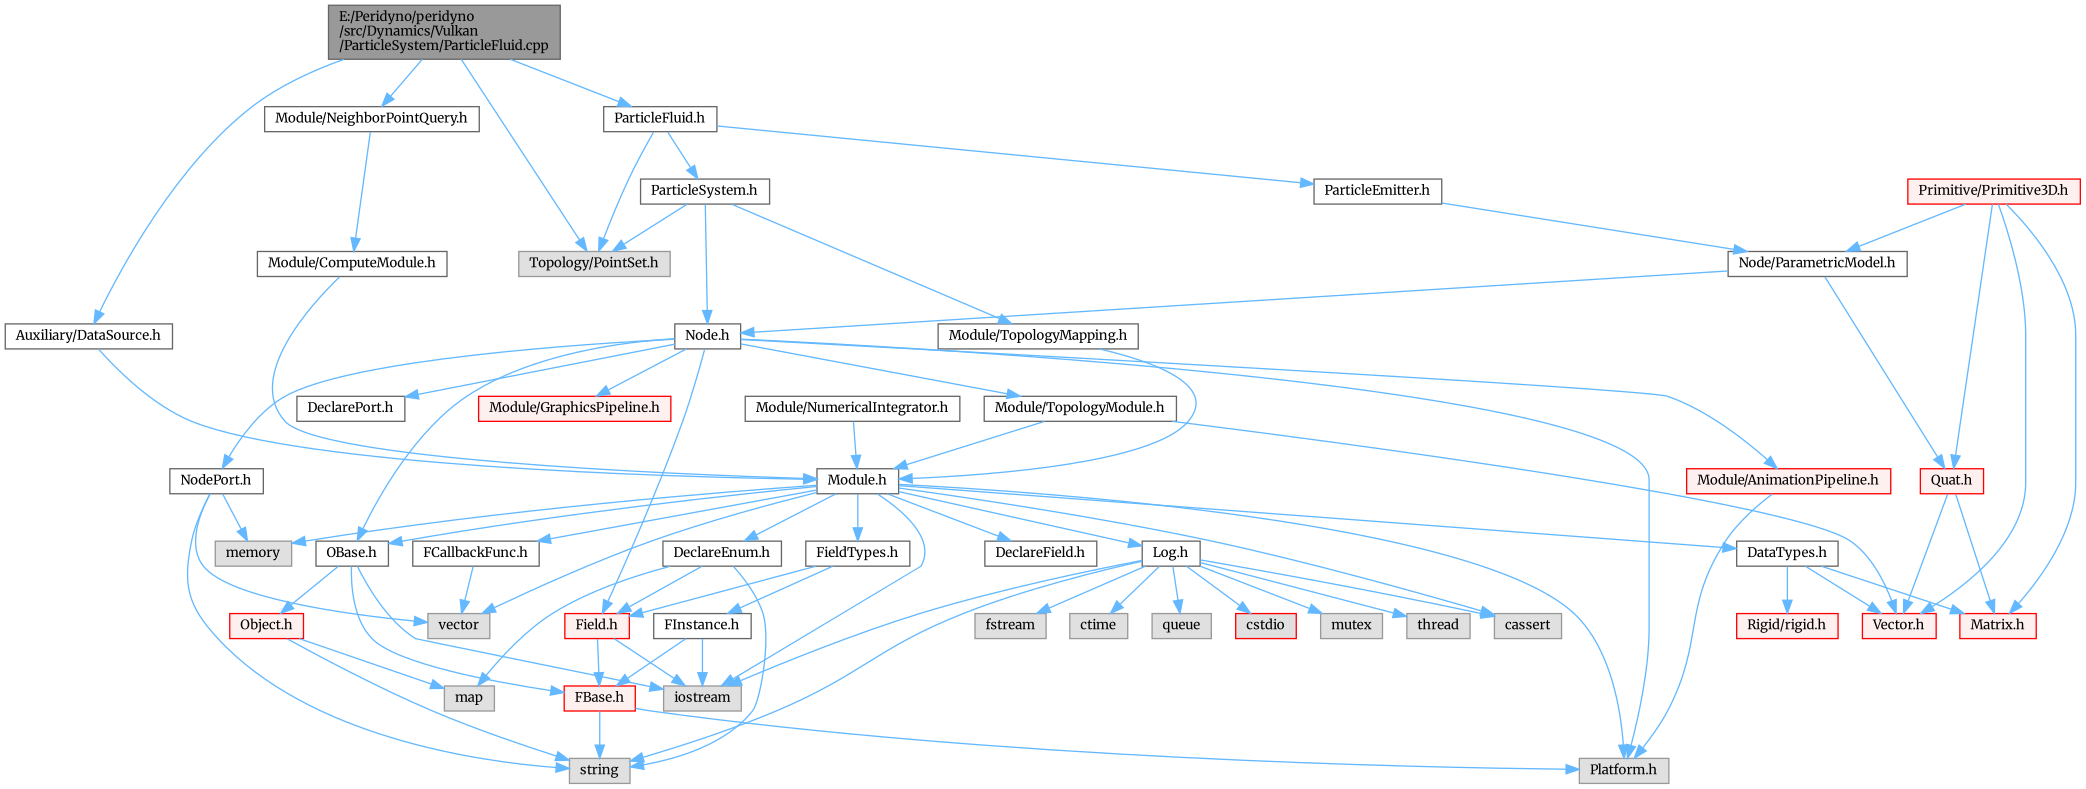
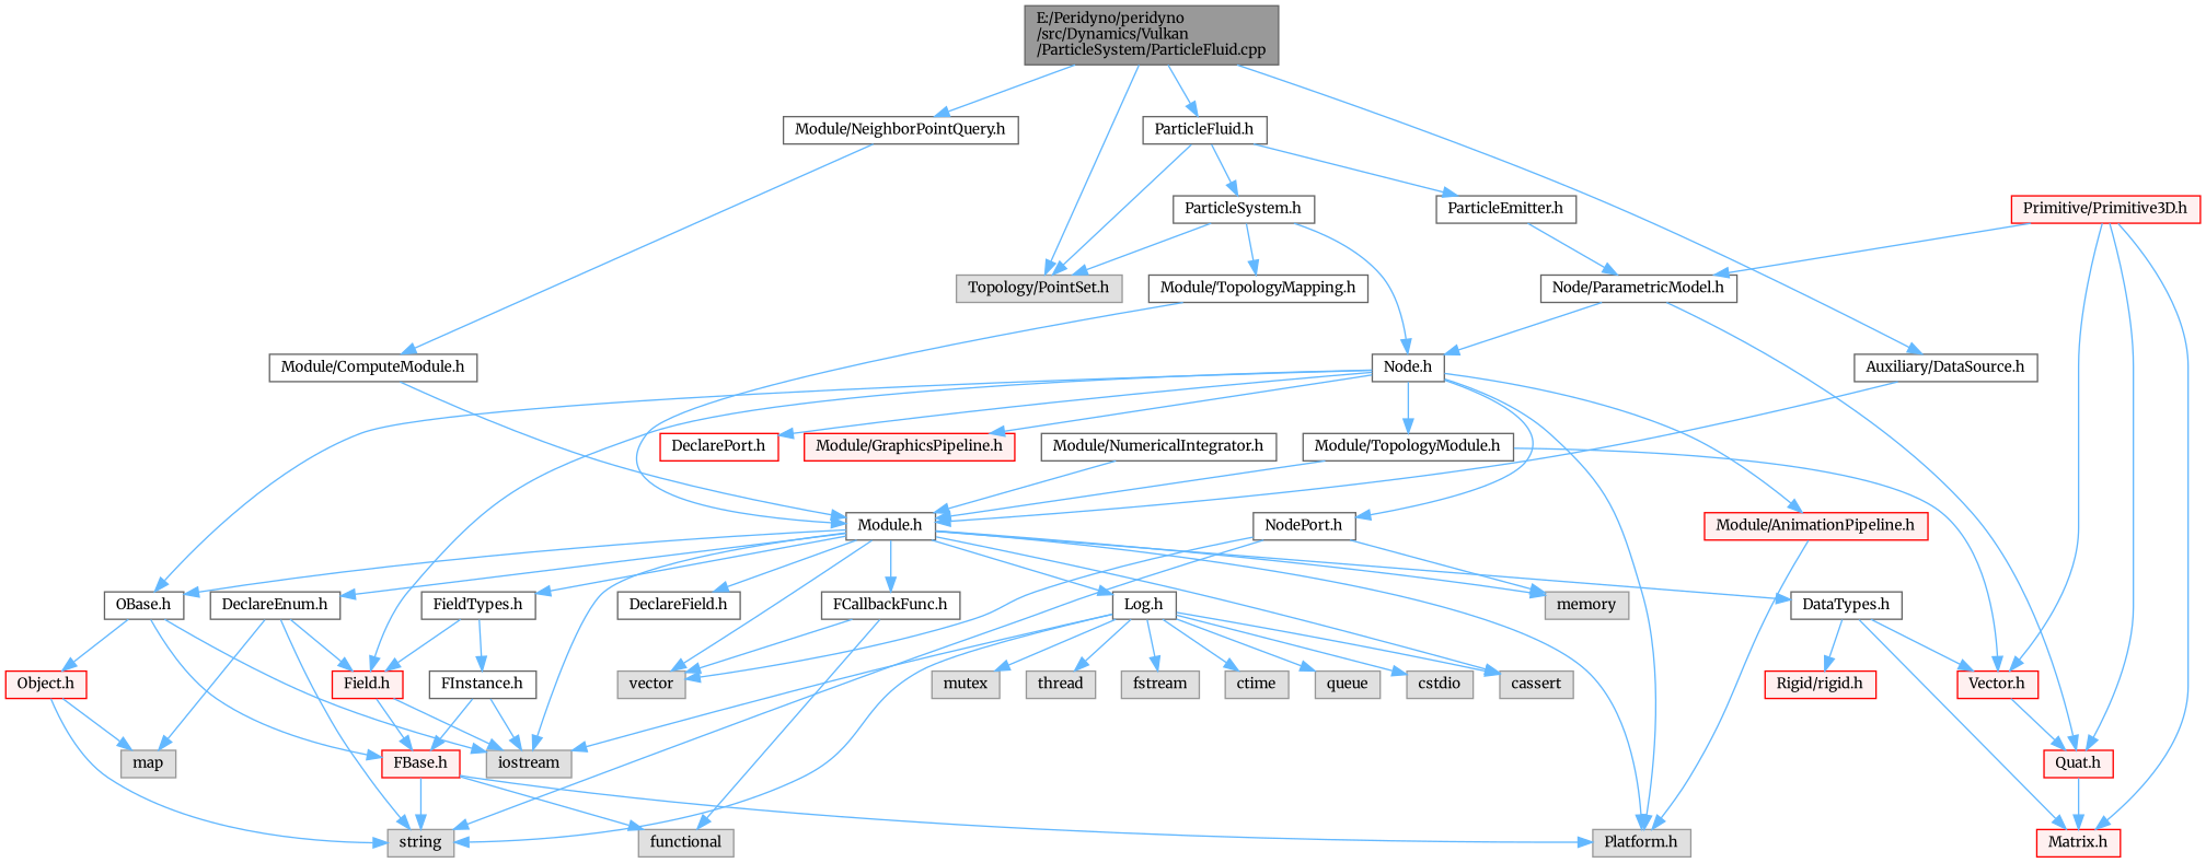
  digraph {
    fontname=Merriweather
    node [color=grey40 fillcolor=white fontname=Merriweather fontsize=10 shape=box style=filled]
    edge [color=steelblue1 fontname=Merriweather fontsize=10 labelfontname=Helvetica labelfontsize=10 style=solid]
    n1 [color=gray40 fillcolor=grey60 fontcolor=black height=0.2 label="E:/Peridyno/peridyno\l/src/Dynamics/Vulkan\l/ParticleSystem/ParticleFluid.cpp" width=0.4]
    n2 [height=0.2 label="ParticleFluid.h" width=0.4]
    n3 [color=grey60 fillcolor="#E0E0E0" height=0.2 label="Topology/PointSet.h" width=0.4]
    n4 [height=0.2 label="Module/NeighborPointQuery.h" width=0.4]
    n5 [height=0.2 label="Auxiliary/DataSource.h" width=0.4]
    n6 [height=0.2 label="ParticleSystem.h" width=0.4]
    n7 [height=0.2 label="ParticleEmitter.h" width=0.4]
    n8 [height=0.2 label="Module/ComputeModule.h" width=0.4]
    n9 [height=0.2 label="Module.h" width=0.4]
    n10 [height=0.2 label="Node.h" width=0.4]
    n11 [height=0.2 label="Module/TopologyMapping.h" width=0.4]
    n12 [height=0.2 label="Node/ParametricModel.h" width=0.4]
    n13 [height=0.2 label="OBase.h" width=0.4]
    n14 [color=grey60 fillcolor="#E0E0E0" height=0.2 label="Platform.h" width=0.4]
    n15 [color=red fillcolor="#FFF0F0" height=0.2 label="Field.h" width=0.4]
-   n16 [height=0.2 label="DeclarePort.h" width=0.4]
+   n16 [color=red height=0.2 label="DeclarePort.h" width=0.4]
    n17 [height=0.2 label="NodePort.h" width=0.4]
    n18 [height=0.2 label="Module/TopologyModule.h" width=0.4]
    n19 [color=red fillcolor="#FFF0F0" height=0.2 label="Module/AnimationPipeline.h" width=0.4]
    n20 [color=red fillcolor="#FFF0F0" height=0.2 label="Module/GraphicsPipeline.h" width=0.4]
    n21 [color=grey60 fillcolor="#E0E0E0" height=0.2 label=iostream width=0.4]
    n22 [color=red fillcolor="#FFF0F0" height=0.2 label="FBase.h" width=0.4]
    n23 [color=red fillcolor="#FFF0F0" height=0.2 label="Object.h" width=0.4]
    n24 [color=grey60 fillcolor="#E0E0E0" height=0.2 label=string width=0.4]
    n25 [color=grey60 fillcolor="#E0E0E0" height=0.2 label=vector width=0.4]
    n26 [color=grey60 fillcolor="#E0E0E0" height=0.2 label=memory width=0.4]
    n27 [color=red fillcolor="#FFF0F0" height=0.2 label="Vector.h" width=0.4]
+   n28 [color=grey60 fillcolor="#E0E0E0" height=0.2 label=functional width=0.4]
    n29 [color=grey60 fillcolor="#E0E0E0" height=0.2 label=map width=0.4]
    n30 [color=grey60 fillcolor="#E0E0E0" height=0.2 label=cassert width=0.4]
    n31 [height=0.2 label="Log.h" width=0.4]
    n32 [height=0.2 label="DataTypes.h" width=0.4]
    n33 [height=0.2 label="DeclareEnum.h" width=0.4]
    n34 [height=0.2 label="DeclareField.h" width=0.4]
    n35 [height=0.2 label="FCallbackFunc.h" width=0.4]
    n36 [height=0.2 label="FieldTypes.h" width=0.4]
    n37 [color=grey60 fillcolor="#E0E0E0" height=0.2 label=mutex width=0.4]
    n38 [color=grey60 fillcolor="#E0E0E0" height=0.2 label=thread width=0.4]
    n39 [color=grey60 fillcolor="#E0E0E0" height=0.2 label=fstream width=0.4]
    n40 [color=grey60 fillcolor="#E0E0E0" height=0.2 label=ctime width=0.4]
    n41 [color=grey60 fillcolor="#E0E0E0" height=0.2 label=queue width=0.4]
-   n42 [color=red fillcolor="#E0E0E0" height=0.2 label=cstdio width=0.4]
+   n42 [color=grey60 fillcolor="#E0E0E0" height=0.2 label=cstdio width=0.4]
    n43 [color=red fillcolor="#FFF0F0" height=0.2 label="Matrix.h" width=0.4]
    n44 [color=red fillcolor="#FFF0F0" height=0.2 label="Rigid/rigid.h" width=0.4]
    n45 [height=0.2 label="FInstance.h" width=0.4]
    n46 [color=red fillcolor="#FFF0F0" height=0.2 label="Quat.h" width=0.4]
    n47 [color=red fillcolor="#FFF0F0" height=0.2 label="Primitive/Primitive3D.h" width=0.4]
    n48 [height=0.2 label="Module/NumericalIntegrator.h" width=0.4]
    n1 -> n2
    n1 -> n3
    n1 -> n4
    n1 -> n5
    n2 -> n3
    n2 -> n6
    n2 -> n7
    n4 -> n8
    n5 -> n9
    n6 -> n3
    n6 -> n10
    n6 -> n11
    n7 -> n12
    n8 -> n9
    n9 -> n13
    n9 -> n14
    n9 -> n21
    n9 -> n25
    n9 -> n26
    n9 -> n30
    n9 -> n31
    n9 -> n32
    n9 -> n33
    n9 -> n34
    n9 -> n35
    n9 -> n36
    n10 -> n13
    n10 -> n14
    n10 -> n15
    n10 -> n16
    n10 -> n17
    n10 -> n18
    n10 -> n19
    n10 -> n20
    n11 -> n9
    n12 -> n10
    n12 -> n46
    n13 -> n21
    n13 -> n22
    n13 -> n23
    n15 -> n21
    n15 -> n22
    n17 -> n24
    n17 -> n25
    n17 -> n26
    n18 -> n9
    n18 -> n27
    n19 -> n14
    n22 -> n14
    n22 -> n24
+   n22 -> n28
    n23 -> n24
    n23 -> n29
    n31 -> n21
    n31 -> n24
    n31 -> n30
    n31 -> n37
    n31 -> n38
    n31 -> n39
    n31 -> n40
    n31 -> n41
    n31 -> n42
    n32 -> n27
    n32 -> n43
    n32 -> n44
    n33 -> n15
    n33 -> n24
    n33 -> n29
    n35 -> n25
+   n35 -> n28
    n36 -> n15
    n36 -> n45
    n45 -> n21
    n45 -> n22
-   n46 -> n27
+   n27 -> n46
    n46 -> n43
    n47 -> n12
    n47 -> n27
    n47 -> n43
    n47 -> n46
    n48 -> n9
  }
